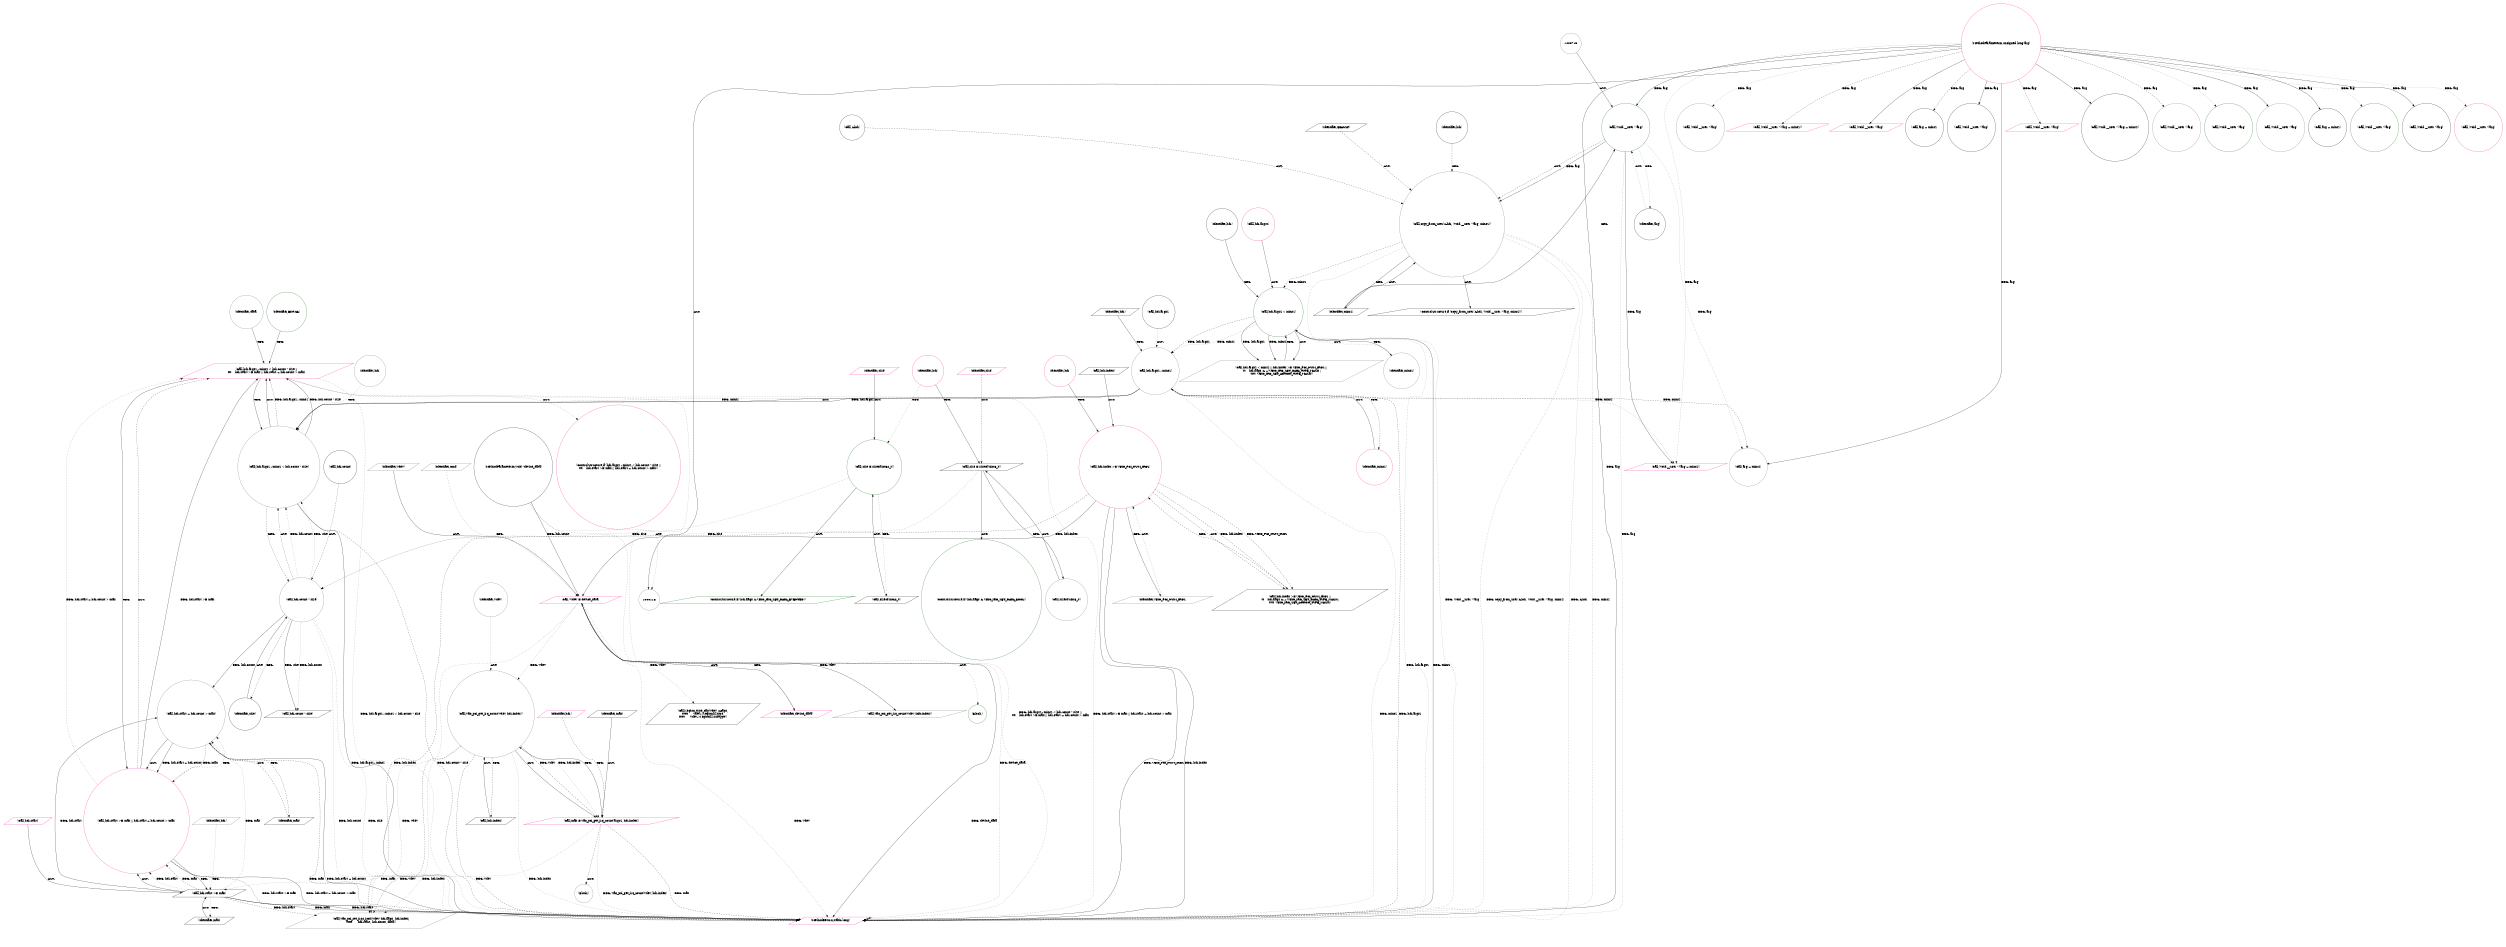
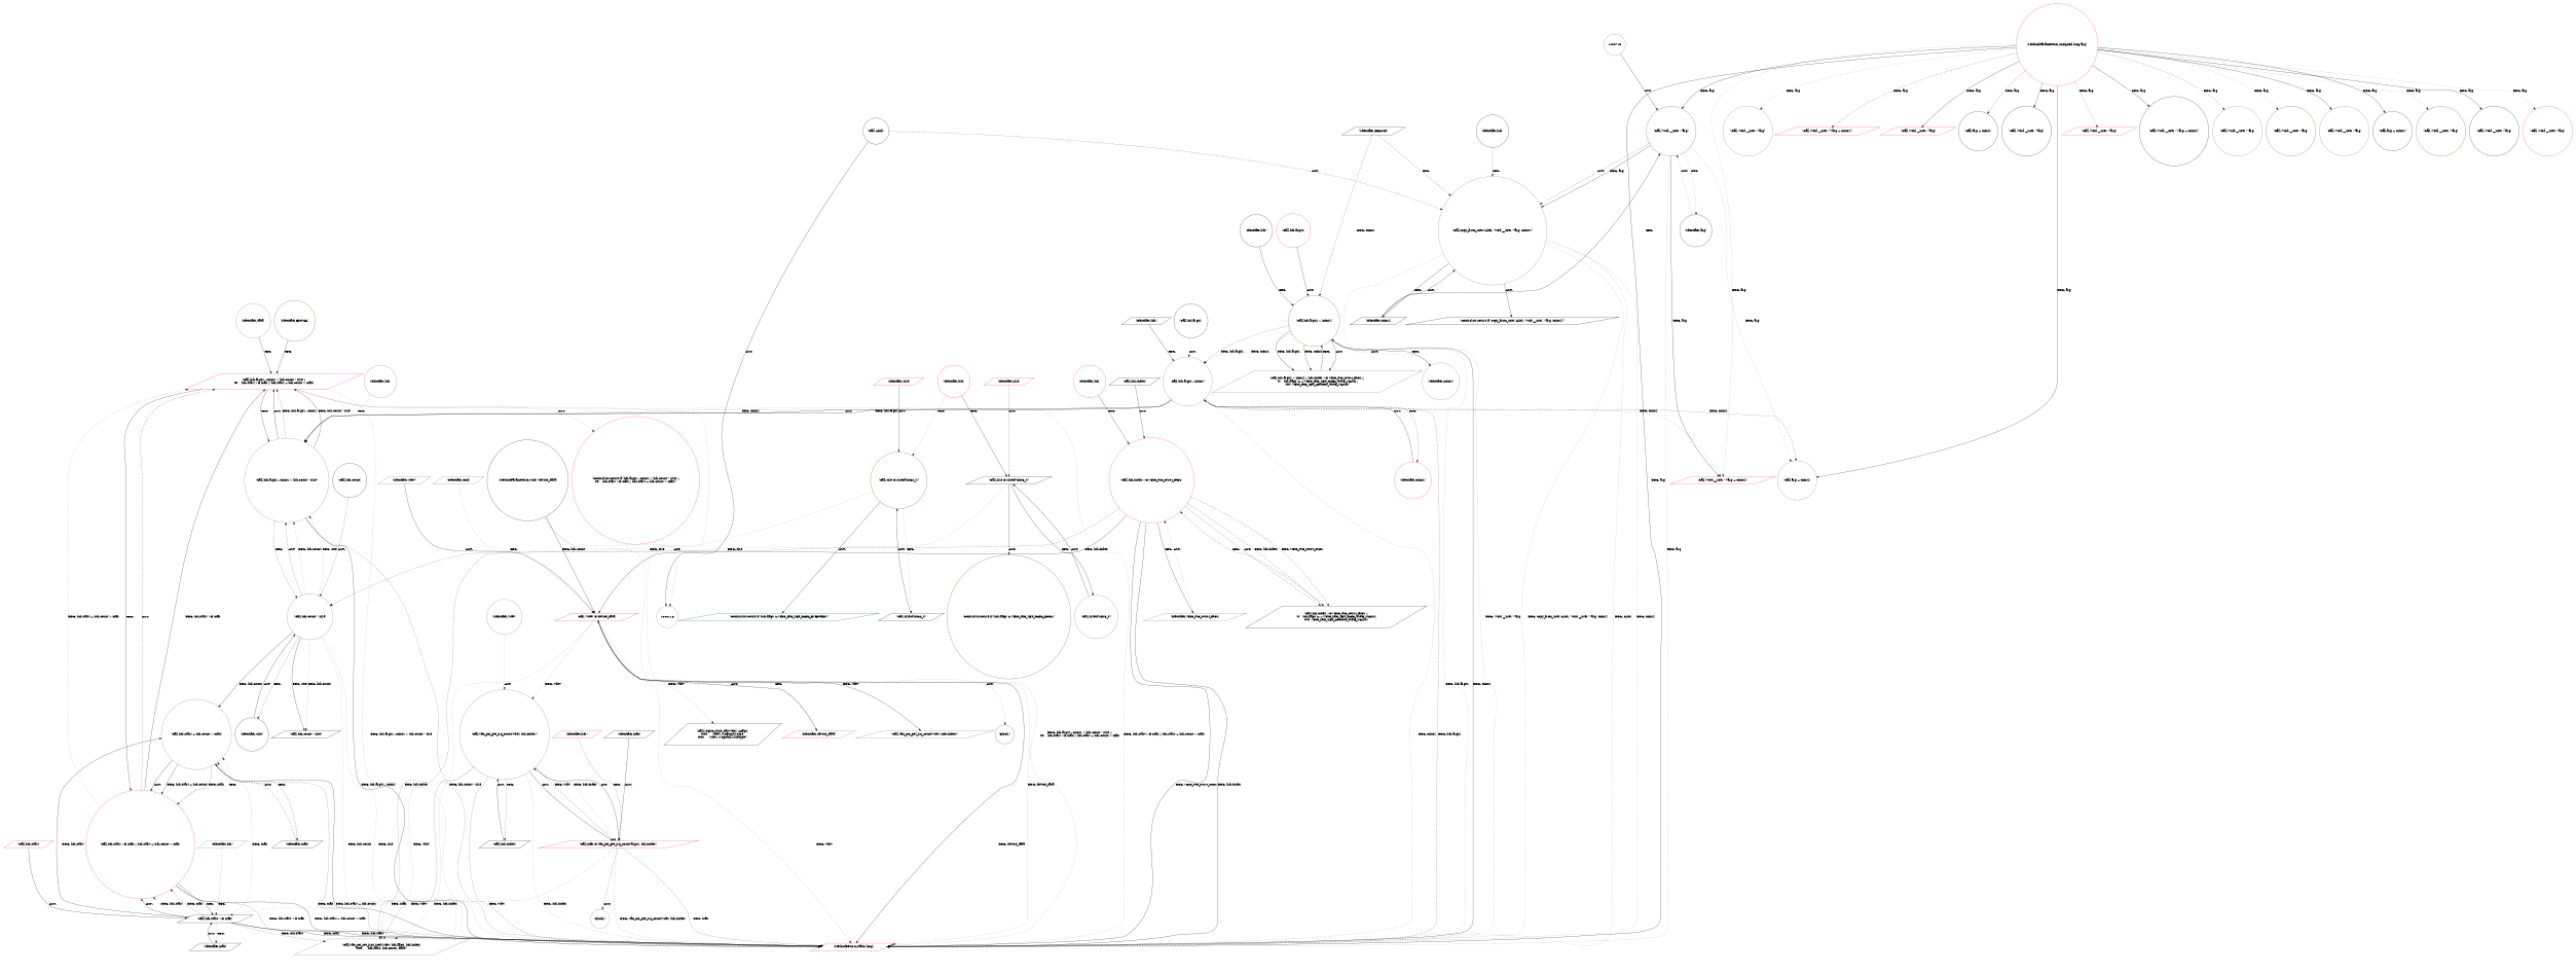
  digraph {
    node [color=black shape=circle]
    edge [style=solid]
    n1 [color=deeppink label="(Call,hdr.argsz - minsz < hdr.count * size ||\n\t\t\t    hdr.start >= max || hdr.start + hdr.count > max)" shape=parallelogram]
    n2 [color=gray40 label="(Call,hdr.argsz - minsz < hdr.count * size)"]
    n3 [color=deeppink label="(Call,hdr.start >= max || hdr.start + hdr.count > max)"]
    n4 [color=deeppink label="(ControlStructure,if (hdr.argsz - minsz < hdr.count * size ||\n\t\t\t    hdr.start >= max || hdr.start + hdr.count > max))"]
    n5 [color=deeppink label="(MethodReturn,static long)" shape=parallelogram]
    n6 [color=gray40 label="(Call,hdr.count * size)"]
    n7 [color=gray40 label="(Call,hdr.start + hdr.count > max)"]
    n8 [label="(Call,hdr.start >= max)" shape=parallelogram]
    n9 [label="(Identifier,size)"]
    n10 [label="(Call,hdr.count * size)" shape=parallelogram]
    n11 [color=gray40 label="(Call,hdr.argsz - minsz)"]
    n12 [color=deeppink label="(Call,(void __user *)(arg + minsz))" shape=parallelogram]
    n13 [color=gray40 label="(Call,arg + minsz)"]
    n14 [color=deeppink label="(Identifier,minsz)"]
    n15 [color=darkgreen label="(Call,hdr.argsz < minsz)"]
    n16 [color=gray40 label="(Identifier,minsz)"]
    n17 [color=gray40 label="(Call,hdr.argsz < minsz || hdr.index >= VFIO_PCI_NUM_IRQS ||\n \t\t    hdr.flags & ~(VFIO_IRQ_SET_DATA_TYPE_MASK |\n \t\t\t\t  VFIO_IRQ_SET_ACTION_TYPE_MASK))" shape=parallelogram]
    n18 [color=gray40 label="(Call,copy_from_user(&hdr, (void __user *)arg, minsz))"]
    n19 [label="(Identifier,minsz)" shape=parallelogram]
    n20 [label="(ControlStructure,if (copy_from_user(&hdr, (void __user *)arg, minsz)))" shape=parallelogram]
    n21 [color=darkgreen label="(Call,(void __user *)arg)"]
    n22 [label="(Identifier,arg)"]
    n23 [color=deeppink label="(MethodParameterIn,unsigned long arg)"]
    n24 [color=gray40 label="(Call,(void __user *)arg)"]
    n25 [color=deeppink label="(Call,(void __user *)(arg + minsz))" shape=parallelogram]
    n26 [color=deeppink label="(Call,(void __user *)arg)" shape=parallelogram]
    n27 [label="(Call,arg + minsz)"]
    n28 [label="(Call,(void __user *)arg)"]
    n29 [color=deeppink label="(Call,(void __user *)arg)" shape=parallelogram]
    n30 [label="(Call,(void __user *)(arg + minsz))"]
    n31 [color=gray40 label="(Call,(void __user *)arg)"]
    n32 [color=darkgreen label="(Call,(void __user *)arg)"]
    n33 [color=gray40 label="(Call,(void __user *)arg)"]
    n34 [label="(Call,arg + minsz)"]
    n35 [color=darkgreen label="(Call,(void __user *)arg)"]
    n36 [label="(Call,(void __user *)arg)"]
    n37 [color=deeppink label="(Call,(void __user *)arg)"]
    1000116 [color=gray40]
    n39 [label="(Identifier,max)" shape=parallelogram]
    n40 [color=darkgreen label="(Call,size = sizeof(int32_t))"]
    n41 [label="(Call,sizeof(int32_t))" shape=parallelogram]
    n42 [color=darkgreen label="(ControlStructure,if (hdr.flags & VFIO_IRQ_SET_DATA_EVENTFD))" shape=parallelogram]
    n43 [label="(Call,size = sizeof(uint8_t))" shape=parallelogram]
    n44 [color=gray40 label="(Call,sizeof(uint8_t))"]
    n45 [color=darkgreen label="(ControlStructure,if (hdr.flags & VFIO_IRQ_SET_DATA_BOOL))"]
    n46 [color=gray40 label="(Call,vfio_pci_set_irqs_ioctl(vdev, hdr.flags, hdr.index,\n\t\t\t\t\t      hdr.start, hdr.count, data))" shape=parallelogram]
    n47 [label="(Identifier,max)" shape=parallelogram]
    n48 [color=deeppink label="(Call,max = vfio_pci_get_irq_count(argsz, hdr.index))" shape=parallelogram]
    n49 [color=gray40 label="(Call,vfio_pci_get_irq_count(vdev, hdr.index))"]
    n50 [color=gray40 label="(Block,)"]
    n51 [label="(Call,hdr.index)" shape=parallelogram]
    n52 [color=deeppink label="(Call,*vdev = device_data)" shape=parallelogram]
    n53 [color=deeppink label="(Identifier,device_data)" shape=parallelogram]
    n54 [color=gray40 label="(Call,vfio_pci_get_irq_count(vdev, info.index))" shape=parallelogram]
    n55 [color=darkgreen label="(Block,)"]
    n56 [label="(Call,region_type_cap(vdev, &caps,\n\t\t\t\t\t      vdev->region[i].type,\n\t\t\t\t\t      vdev->region[i].subtype))" shape=parallelogram]
    n57 [label="(MethodParameterIn,void *device_data)"]
    n58 [color=deeppink label="(Call,hdr.index >= VFIO_PCI_NUM_IRQS)"]
    n59 [label="(Call,hdr.index >= VFIO_PCI_NUM_IRQS ||\n \t\t    hdr.flags & ~(VFIO_IRQ_SET_DATA_TYPE_MASK |\n \t\t\t\t  VFIO_IRQ_SET_ACTION_TYPE_MASK))" shape=parallelogram]
    n60 [color=gray40 label="(Identifier,VFIO_PCI_NUM_IRQS)" shape=parallelogram]
    n61 [color=deeppink label="(Identifier,hdr)"]
    n62 [color=gray40 label="(Identifier,vdev)" shape=parallelogram]
    n63 [label="(Identifier,hdr)"]
    n64 [label="(Identifier,max)" shape=parallelogram]
    n65 [label="(Call,hdr.index)" shape=parallelogram]
    n66 [color=deeppink label="(Identifier,size)" shape=parallelogram]
    n67 [label="(Call,hdr.count)"]
    n68 [label="(Identifier,hdr)" shape=parallelogram]
    n69 [color=gray40 label="(Identifier,data)"]
    n70 [label="(Call,&hdr)"]
    n71 [color=gray40 label="(Identifier,hdr)" shape=parallelogram]
    n72 [color=deeppink label="(Identifier,hdr)"]
    n73 [color=deeppink label="(Identifier,size)" shape=parallelogram]
    n74 [color=gray40 label="(Identifier,hdr)"]
    n75 [label="(Identifier,hdr)"]
    n76 [color=gray40 label="(Identifier,cmd)" shape=parallelogram]
    n77 [color=deeppink label="(Call,hdr.start)" shape=parallelogram]
    n78 [color=gray40 label="(Identifier,vdev)"]
    n79 [color=darkgreen label="(Identifier,EINVAL)"]
    n80 [color=deeppink label="(Call,hdr.argsz)"]
    n81 [color=deeppink label="(Identifier,hdr)" shape=parallelogram]
    n82 [label="(Call,hdr.argsz)"]
    n83 [label="(Identifier,EFAULT)" shape=parallelogram]
    n84 [color=gray40 label=1200715]
    n1 -> n2 [label="CFG: "]
    n1 -> n3 [label="CFG: "]
    n1 -> n4 [label="AST: " style=dotted]
    n1 -> n5 [label="DDG: hdr.argsz - minsz < hdr.count * size" style=dotted]
    n1 -> n5 [label="DDG: hdr.argsz - minsz < hdr.count * size ||\n\t\t\t    hdr.start >= max || hdr.start + hdr.count > max" style=dotted]
    n1 -> n5 [label="DDG: hdr.start >= max || hdr.start + hdr.count > max" style=dotted]
    n2 -> n1 [label="AST: "]
    n2 -> n1 [label="DDG: hdr.argsz - minsz" style=dashed]
    n2 -> n1 [label="DDG: hdr.count * size"]
    n2 -> n5 [label="DDG: hdr.argsz - minsz"]
    n2 -> n5 [label="DDG: hdr.count * size" style=dashed]
    n2 -> n6 [label="CFG: " style=dashed]
    n3 -> n1 [label="AST: " style=dashed]
    n3 -> n1 [label="DDG: hdr.start >= max"]
    n3 -> n1 [label="DDG: hdr.start + hdr.count > max" style=dotted]
    n3 -> n5 [label="DDG: hdr.start + hdr.count > max"]
    n3 -> n5 [label="DDG: hdr.start >= max" style=dashed]
    n3 -> n7 [label="CFG: " style=dotted]
    n3 -> n8 [label="CFG: "]
    n6 -> n2 [label="AST: " style=dashed]
    n6 -> n2 [label="DDG: hdr.count" style=dotted]
    n6 -> n2 [label="DDG: size" style=dotted]
    n6 -> n5 [label="DDG: hdr.count" style=dotted]
    n6 -> n5 [label="DDG: size" style=dotted]
    n6 -> n7 [label="DDG: hdr.count"]
    n6 -> n9 [label="CFG: " style=dashed]
    n6 -> n10 [label="DDG: hdr.count" style=dotted]
    n6 -> n10 [label="DDG: size"]
    n7 -> n3 [label="AST: "]
    n7 -> n3 [label="DDG: hdr.start + hdr.count"]
    n7 -> n3 [label="DDG: max" style=dashed]
    n7 -> n5 [label="DDG: hdr.start + hdr.count"]
    n7 -> n5 [label="DDG: max" style=dashed]
    n7 -> n39 [label="CFG: " style=dashed]
    n8 -> n3 [label="AST: "]
    n8 -> n3 [label="DDG: hdr.start" style=dotted]
    n8 -> n3 [label="DDG: max" style=dashed]
    n8 -> n5 [label="DDG: max"]
    n8 -> n5 [label="DDG: hdr.start"]
    n8 -> n7 [label="DDG: hdr.start"]
    n8 -> n7 [label="DDG: max" style=dotted]
    n8 -> n46 [label="DDG: hdr.start" style=dashed]
    n8 -> n47 [label="CFG: " style=dotted]
    n9 -> n6 [label="AST: "]
    n11 -> n2 [label="AST: "]
    n11 -> n2 [label="DDG: hdr.argsz"]
    n11 -> n2 [label="DDG: minsz" style=dotted]
    n11 -> n5 [label="DDG: hdr.argsz" style=dashed]
    n11 -> n5 [label="DDG: minsz" style=dotted]
    n11 -> n12 [label="DDG: minsz" style=dotted]
    n11 -> n13 [label="DDG: minsz" style=dashed]
    n11 -> n14 [label="CFG: " style=dashed]
    n14 -> n11 [label="AST: "]
    n15 -> n5 [label="DDG: hdr.argsz" style=dotted]
    n15 -> n5 [label="DDG: minsz"]
    n15 -> n11 [label="DDG: hdr.argsz" style=dashed]
    n15 -> n11 [label="DDG: minsz" style=dotted]
    n15 -> n16 [label="CFG: "]
    n15 -> n17 [label="AST: "]
    n15 -> n17 [label="DDG: hdr.argsz"]
    n15 -> n17 [label="DDG: minsz"]
    n16 -> n15 [label="AST: " style=dotted]
    n17 -> n15 [label="CFG: "]
    n18 -> n5 [label="DDG: (void __user *)arg" style=dotted]
    n18 -> n5 [label="DDG: copy_from_user(&hdr, (void __user *)arg, minsz)" style=dotted]
    n18 -> n5 [label="DDG: &hdr" style=dotted]
    n18 -> n5 [label="DDG: minsz" style=dotted]
-   n18 -> n15 [label="DDG: minsz" style=dashed]
+   n83 -> n15 [label="DDG: minsz" style=dashed]
    n18 -> n19 [label="CFG: "]
    n18 -> n20 [label="AST: "]
    n19 -> n18 [label="AST: "]
    n19 -> n21 [label="CFG: "]
    n21 -> n5 [label="DDG: arg" style=dotted]
    n21 -> n12 [label="DDG: arg"]
    n21 -> n13 [label="DDG: arg" style=dotted]
    n21 -> n18 [label="AST: " style=dashed]
    n21 -> n18 [label="DDG: arg"]
    n21 -> n22 [label="CFG: " style=dotted]
    n22 -> n21 [label="AST: " style=dotted]
    n23 -> n5 [label="DDG: arg"]
    n23 -> n12 [label="DDG: arg" style=dotted]
    n23 -> n13 [label="DDG: arg"]
    n23 -> n21 [label="DDG: arg"]
    n23 -> n24 [label="DDG: arg" style=dotted]
    n23 -> n25 [label="DDG: arg" style=dashed]
    n23 -> n26 [label="DDG: arg"]
    n23 -> n27 [label="DDG: arg" style=dashed]
    n23 -> n28 [label="DDG: arg"]
    n23 -> n29 [label="DDG: arg" style=dashed]
    n23 -> n30 [label="DDG: arg"]
    n23 -> n31 [label="DDG: arg" style=dashed]
    n23 -> n32 [label="DDG: arg" style=dotted]
    n23 -> n33 [label="DDG: arg"]
    n23 -> n34 [label="DDG: arg"]
    n23 -> n35 [label="DDG: arg" style=dotted]
    n23 -> n36 [label="DDG: arg"]
    n23 -> n37 [label="DDG: arg" style=dotted]
-   n23 -> 1000116 [label="AST: "]
+   n70 -> 1000116 [label="AST: "]
    n39 -> n7 [label="AST: " style=dashed]
    n40 -> n6 [label="DDG: size" style=dotted]
    n40 -> n41 [label="CFG: " style=dotted]
    n40 -> n42 [label="AST: "]
    n41 -> n40 [label="AST: "]
    n43 -> n6 [label="DDG: size" style=dotted]
    n43 -> n44 [label="CFG: "]
    n43 -> n45 [label="AST: "]
    n44 -> n43 [label="AST: "]
    n47 -> n8 [label="AST: "]
    n48 -> n5 [label="DDG: vfio_pci_get_irq_count(vdev, hdr.index)" style=dotted]
    n48 -> n5 [label="DDG: max" style=dashed]
    n48 -> n8 [label="DDG: max" style=dotted]
-   n48 -> n49 [label="CFG: "]
+   n48 -> n49 [label="AST: "]
    n48 -> n50 [label="AST: " style=dashed]
    n49 -> n5 [label="DDG: vdev" style=dashed]
    n49 -> n5 [label="DDG: hdr.index" style=dotted]
    n49 -> n46 [label="DDG: vdev" style=dashed]
    n49 -> n46 [label="DDG: hdr.index" style=dotted]
    n49 -> n48 [label="AST: "]
    n49 -> n48 [label="DDG: vdev" style=dashed]
    n49 -> n48 [label="DDG: hdr.index" style=dotted]
    n49 -> n51 [label="CFG: " style=dashed]
    n51 -> n49 [label="AST: "]
    n52 -> n5 [label="DDG: vdev" style=dotted]
    n52 -> n5 [label="DDG: device_data"]
    n52 -> n46 [label="DDG: vdev" style=dotted]
    n52 -> n49 [label="DDG: vdev" style=dotted]
    n52 -> n53 [label="CFG: " style=dotted]
    n52 -> n54 [label="DDG: vdev"]
    n52 -> n55 [label="AST: " style=dotted]
    n52 -> n56 [label="DDG: vdev" style=dotted]
    n53 -> n52 [label="AST: "]
    n57 -> n5 [label="DDG: device_data" style=dotted]
    n57 -> 1000116 [label="AST: " style=dotted]
    n57 -> n52 [label="DDG: hdr.count"]
    n58 -> n5 [label="DDG: hdr.index"]
    n58 -> n5 [label="DDG: VFIO_PCI_NUM_IRQS"]
    n58 -> n46 [label="DDG: hdr.index" style=dashed]
    n58 -> n52 [label="DDG: hdr.index"]
    n58 -> n59 [label="AST: " style=dashed]
    n58 -> n59 [label="DDG: hdr.index" style=dashed]
    n58 -> n59 [label="DDG: VFIO_PCI_NUM_IRQS" style=dashed]
    n58 -> n60 [label="CFG: "]
    n59 -> n58 [label="CFG: " style=dashed]
    n60 -> n58 [label="AST: " style=dotted]
    n61 -> n58 [label="CFG: "]
    n62 -> n52 [label="AST: "]
    n63 -> n18 [label="CFG: " style=dashed]
    n64 -> n48 [label="AST: "]
    n65 -> n58 [label="AST: "]
    n66 -> n43 [label="AST: " style=dashed]
    n67 -> n6 [label="AST: " style=dashed]
    n68 -> n11 [label="CFG: "]
    n69 -> n1 [label="CFG: "]
    n70 -> n18 [label="AST: " style=dashed]
    n71 -> n8 [label="CFG: " style=dotted]
    n72 -> n40 [label="CFG: " style=dotted]
    n72 -> n43 [label="CFG: "]
    n73 -> n40 [label="AST: "]
    n74 -> n2 [label="CFG: " style=dotted]
    n75 -> n15 [label="CFG: "]
    n76 -> n52 [label="CFG: " style=dotted]
    n77 -> n8 [label="AST: "]
    n78 -> n49 [label="AST: " style=dotted]
    n79 -> n1 [label="CFG: "]
    n80 -> n15 [label="AST: "]
    n81 -> n48 [label="CFG: " style=dashed]
    n82 -> n11 [label="AST: " style=dotted]
-   n83 -> n18 [label="AST: " style=dashed]
+   n83 -> n18 [label="CFG: " style=dashed]
    n84 -> n21 [label="AST: "]
  }
